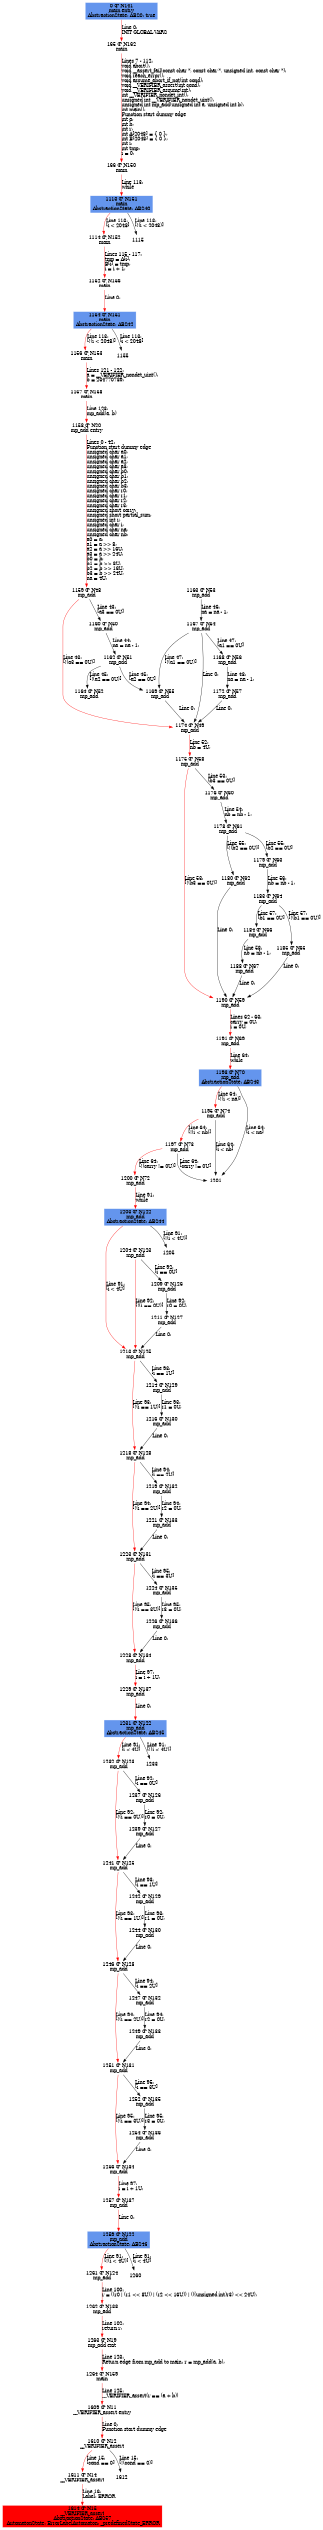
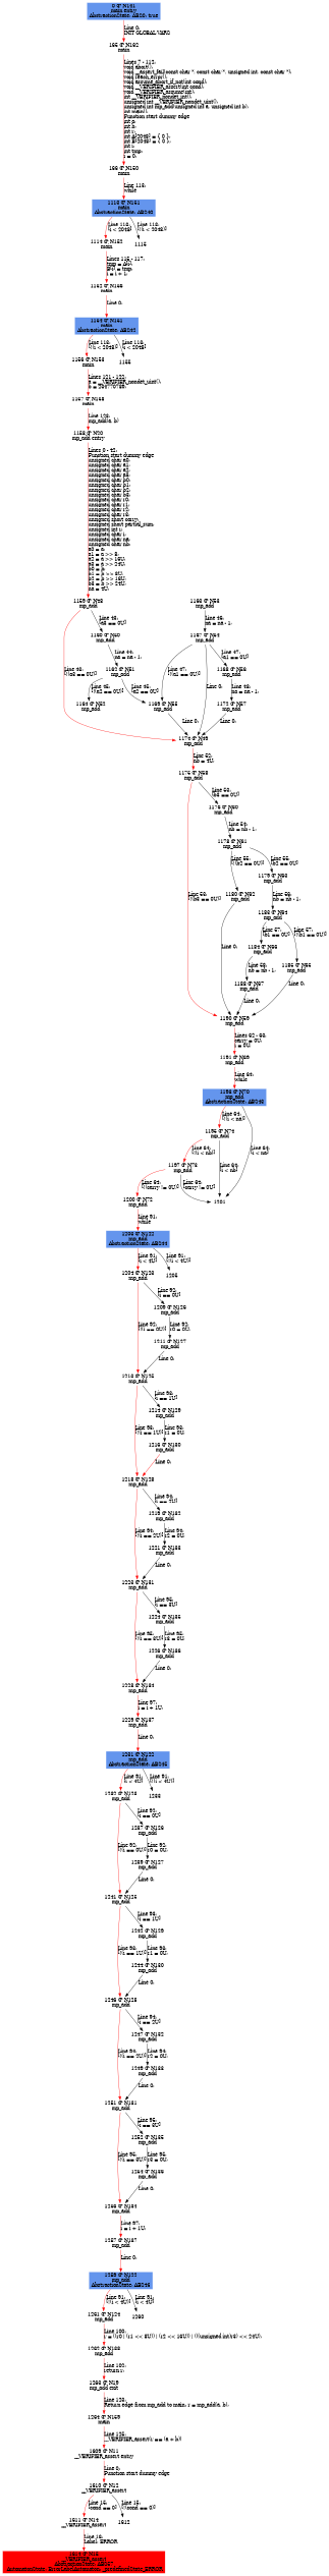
  digraph {
    node [color=white shape=box style=filled]
    n1 [fillcolor=cornflowerblue label="0 @ N141\nmain entry\nAbstractionState: ABS0: true\n"]
    n2 [label="165 @ N162\nmain\n"]
    n3 [label="166 @ N150\nmain\n"]
    n4 [fillcolor=cornflowerblue label="1113 @ N151\nmain\nAbstractionState: ABS40\n"]
    n5 [label="1114 @ N152\nmain\n"]
    1115
    n7 [label="1152 @ N156\nmain\n"]
    n8 [fillcolor=cornflowerblue label="1154 @ N151\nmain\nAbstractionState: ABS42\n"]
    n9 [label="1156 @ N153\nmain\n"]
    1155
    n11 [label="1157 @ N158\nmain\n"]
    n12 [label="1158 @ N20\nmp_add entry\n"]
    n13 [label="1159 @ N48\nmp_add\n"]
    n14 [label="1174 @ N49\nmp_add\n"]
    n15 [label="1160 @ N50\nmp_add\n"]
    n16 [label="1175 @ N58\nmp_add\n"]
    n17 [label="1162 @ N51\nmp_add\n"]
    n18 [label="1190 @ N59\nmp_add\n"]
    n19 [label="1176 @ N60\nmp_add\n"]
    n20 [label="1191 @ N69\nmp_add\n"]
    n21 [label="1178 @ N61\nmp_add\n"]
    n22 [fillcolor=cornflowerblue label="1193 @ N70\nmp_add\nAbstractionState: ABS43\n"]
    n23 [label="1195 @ N74\nmp_add\n"]
    1201
    n25 [label="1197 @ N73\nmp_add\n"]
    n26 [label="1200 @ N72\nmp_add\n"]
    n27 [fillcolor=cornflowerblue label="1203 @ N122\nmp_add\nAbstractionState: ABS44\n"]
    n28 [label="1204 @ N123\nmp_add\n"]
    1205
    n30 [label="1213 @ N125\nmp_add\n"]
    n31 [label="1209 @ N126\nmp_add\n"]
    n32 [label="1218 @ N128\nmp_add\n"]
    n33 [label="1214 @ N129\nmp_add\n"]
    n34 [label="1211 @ N127\nmp_add\n"]
    n35 [label="1223 @ N131\nmp_add\n"]
    n36 [label="1219 @ N132\nmp_add\n"]
    n37 [label="1216 @ N130\nmp_add\n"]
    n38 [label="1228 @ N134\nmp_add\n"]
    n39 [label="1224 @ N135\nmp_add\n"]
    n40 [label="1221 @ N133\nmp_add\n"]
    n41 [label="1229 @ N137\nmp_add\n"]
    n42 [label="1226 @ N136\nmp_add\n"]
    n43 [fillcolor=cornflowerblue label="1231 @ N122\nmp_add\nAbstractionState: ABS45\n"]
    n44 [label="1232 @ N123\nmp_add\n"]
    1233
    n46 [label="1241 @ N125\nmp_add\n"]
    n47 [label="1237 @ N126\nmp_add\n"]
    n48 [label="1246 @ N128\nmp_add\n"]
    n49 [label="1242 @ N129\nmp_add\n"]
    n50 [label="1239 @ N127\nmp_add\n"]
    n51 [label="1251 @ N131\nmp_add\n"]
    n52 [label="1247 @ N132\nmp_add\n"]
    n53 [label="1244 @ N130\nmp_add\n"]
    n54 [label="1256 @ N134\nmp_add\n"]
    n55 [label="1252 @ N135\nmp_add\n"]
    n56 [label="1249 @ N133\nmp_add\n"]
    n57 [label="1257 @ N137\nmp_add\n"]
    n58 [label="1254 @ N136\nmp_add\n"]
    n59 [fillcolor=cornflowerblue label="1259 @ N122\nmp_add\nAbstractionState: ABS46\n"]
    n60 [label="1261 @ N124\nmp_add\n"]
    1260
    n62 [label="1262 @ N138\nmp_add\n"]
    n63 [label="1263 @ N19\nmp_add exit\n"]
    n64 [label="1264 @ N159\nmain\n"]
    n65 [label="1609 @ N11\n__VERIFIER_assert entry\n"]
    n66 [label="1610 @ N12\n__VERIFIER_assert\n"]
    n67 [label="1611 @ N14\n__VERIFIER_assert\n"]
    1612
    n69 [fillcolor=red label="1614 @ N15\n__VERIFIER_assert\nAbstractionState: ABS57\n AutomatonState: ErrorLabelAutomaton: _predefinedState_ERROR\n"]
    n70 [label="1180 @ N62\nmp_add\n"]
    n71 [label="1179 @ N63\nmp_add\n"]
    n72 [label="1183 @ N64\nmp_add\n"]
    n73 [label="1185 @ N65\nmp_add\n"]
    n74 [label="1184 @ N66\nmp_add\n"]
    n75 [label="1188 @ N67\nmp_add\n"]
    n76 [label="1164 @ N52\nmp_add\n"]
    n77 [label="1169 @ N55\nmp_add\n"]
    n78 [label="1163 @ N53\nmp_add\n"]
    n79 [label="1167 @ N54\nmp_add\n"]
    n80 [label="1168 @ N56\nmp_add\n"]
    n81 [label="1172 @ N57\nmp_add\n"]
    n1 -> n2 [color=red label="Line 0: \lINIT GLOBAL VARS\l"]
    n2 -> n3 [color=red label="Lines 7 - 112: \lvoid abort();\lvoid __assert_fail(const char *, const char *, unsigned int, const char *);\lvoid reach_error();\lvoid assume_abort_if_not(int cond);\lvoid __VERIFIER_assert(int cond);\lvoid __VERIFIER_assume(int);\lint __VERIFIER_nondet_int();\lunsigned int __VERIFIER_nondet_uint();\lunsigned int mp_add(unsigned int a, unsigned int b);\lint main();\lFunction start dummy edge\lint a;\lint b;\lint r;\lint A[2048] = { 0 };\lint B[2048] = { 0 };\lint i;\lint tmp;\li = 0;\l"]
    n3 -> n4 [color=red label="Line 113: \lwhile\l"]
    n4 -> n5 [color=red label="Line 113: \l[i < 2048]\l"]
    n4 -> 1115 [label="Line 113: \l[!(i < 2048)]\l"]
    n5 -> n7 [color=red label="Lines 115 - 117: \ltmp = A[i];\lB[i] = tmp;\li = i + 1;\l"]
    n7 -> n8 [color=red label="Line 0: \l\l"]
    n8 -> n9 [color=red label="Line 113: \l[!(i < 2048)]\l"]
    n8 -> 1155 [label="Line 113: \l[i < 2048]\l"]
    n9 -> n11 [color=red label="Lines 121 - 122: \la = __VERIFIER_nondet_uint();\lb = 234770789;\l"]
    n11 -> n12 [color=red label="Line 123: \lmp_add(a, b)\l"]
    n12 -> n13 [color=red label="Lines 0 - 42: \lFunction start dummy edge\lunsigned char a0;\lunsigned char a1;\lunsigned char a2;\lunsigned char a3;\lunsigned char b0;\lunsigned char b1;\lunsigned char b2;\lunsigned char b3;\lunsigned char r0;\lunsigned char r1;\lunsigned char r2;\lunsigned char r3;\lunsigned short carry;\lunsigned short partial_sum;\lunsigned int r;\lunsigned char i;\lunsigned char na;\lunsigned char nb;\la0 = a;\la1 = a >> 8;\la2 = a >> 16U;\la3 = a >> 24U;\lb0 = b;\lb1 = b >> 8U;\lb2 = b >> 16U;\lb3 = b >> 24U;\lna = 4U;\l"]
    n13 -> n14 [color=red label="Line 43: \l[!(a3 == 0U)]\l"]
    n13 -> n15 [label="Line 43: \l[a3 == 0U]\l"]
    n14 -> n16 [color=red label="Line 52: \lnb = 4U;\l"]
    n15 -> n17 [label="Line 44: \lna = na - 1;\l"]
    n16 -> n18 [color=red label="Line 53: \l[!(b3 == 0U)]\l"]
    n16 -> n19 [label="Line 53: \l[b3 == 0U]\l"]
    n17 -> n76 [label="Line 45: \l[!(a2 == 0U)]\l"]
    n17 -> n77 [label="Line 45: \l[a2 == 0U]\l"]
    n18 -> n20 [color=red label="Lines 62 - 63: \lcarry = 0U;\li = 0U;\l"]
    n19 -> n21 [label="Line 54: \lnb = nb - 1;\l"]
    n20 -> n22 [color=red label="Line 64: \lwhile\l"]
    n21 -> n70 [label="Line 55: \l[!(b2 == 0U)]\l"]
    n21 -> n71 [label="Line 55: \l[b2 == 0U]\l"]
    n22 -> n23 [color=red label="Line 64: \l[!(i < na)]\l"]
    n22 -> 1201 [label="Line 64: \l[i < na]\l"]
    n23 -> 1201 [label="Line 64: \l[i < nb]\l"]
    n23 -> n25 [color=red label="Line 64: \l[!(i < nb)]\l"]
    n25 -> 1201 [label="Line 64: \l[carry != 0U]\l"]
    n25 -> n26 [color=red label="Line 64: \l[!(carry != 0U)]\l"]
    n26 -> n27 [color=red label="Line 91: \lwhile\l"]
-   n27 -> n30 [color=red label="Line 91: \l[i < 4U]\l"]
+   n27 -> n28 [color=red label="Line 91: \l[i < 4U]\l"]
    n27 -> 1205 [label="Line 91: \l[!(i < 4U)]\l"]
    n28 -> n30 [color=red label="Line 92: \l[!(i == 0U)]\l"]
    n28 -> n31 [label="Line 92: \l[i == 0U]\l"]
    n30 -> n32 [color=red label="Line 93: \l[!(i == 1U)]\l"]
    n30 -> n33 [label="Line 93: \l[i == 1U]\l"]
    n31 -> n34 [label="Line 92: \lr0 = 0U;\l"]
    n32 -> n35 [color=red label="Line 94: \l[!(i == 2U)]\l"]
    n32 -> n36 [label="Line 94: \l[i == 2U]\l"]
    n33 -> n37 [label="Line 93: \lr1 = 0U;\l"]
    n34 -> n30 [label="Line 0: \l\l"]
    n35 -> n38 [color=red label="Line 95: \l[!(i == 3U)]\l"]
    n35 -> n39 [label="Line 95: \l[i == 3U]\l"]
    n36 -> n40 [label="Line 94: \lr2 = 0U;\l"]
-   n37 -> n32 [label="Line 0: \l\l"]
+   n37 -> n32 [label="Line 0: \l\l" color=red]
    n38 -> n41 [color=red label="Line 97: \li = i + 1U;\l"]
    n39 -> n42 [label="Line 95: \lr3 = 0U;\l"]
    n40 -> n35 [label="Line 0: \l\l"]
    n41 -> n43 [color=red label="Line 0: \l\l"]
    n42 -> n38 [label="Line 0: \l\l"]
    n43 -> n44 [color=red label="Line 91: \l[i < 4U]\l"]
    n43 -> 1233 [label="Line 91: \l[!(i < 4U)]\l"]
    n44 -> n46 [color=red label="Line 92: \l[!(i == 0U)]\l"]
    n44 -> n47 [label="Line 92: \l[i == 0U]\l"]
    n46 -> n48 [color=red label="Line 93: \l[!(i == 1U)]\l"]
    n46 -> n49 [label="Line 93: \l[i == 1U]\l"]
    n47 -> n50 [label="Line 92: \lr0 = 0U;\l"]
    n48 -> n51 [color=red label="Line 94: \l[!(i == 2U)]\l"]
    n48 -> n52 [label="Line 94: \l[i == 2U]\l"]
    n49 -> n53 [label="Line 93: \lr1 = 0U;\l"]
    n50 -> n46 [label="Line 0: \l\l"]
    n51 -> n54 [color=red label="Line 95: \l[!(i == 3U)]\l"]
    n51 -> n55 [label="Line 95: \l[i == 3U]\l"]
    n52 -> n56 [label="Line 94: \lr2 = 0U;\l"]
    n53 -> n48 [label="Line 0: \l\l"]
    n54 -> n57 [color=red label="Line 97: \li = i + 1U;\l"]
    n55 -> n58 [label="Line 95: \lr3 = 0U;\l"]
    n56 -> n51 [label="Line 0: \l\l"]
    n57 -> n59 [color=red label="Line 0: \l\l"]
    n58 -> n54 [label="Line 0: \l\l"]
    n59 -> n60 [color=red label="Line 91: \l[!(i < 4U)]\l"]
    n59 -> 1260 [label="Line 91: \l[i < 4U]\l"]
    n60 -> n62 [color=red label="Line 100: \lr = ((r0 | (r1 << 8U)) | (r2 << 16U)) | (((unsigned int)r3) << 24U);\l"]
    n62 -> n63 [color=red label="Line 102: \lreturn r;\l"]
    n63 -> n64 [color=red label="Line 123: \lReturn edge from mp_add to main: r = mp_add(a, b);\l"]
    n64 -> n65 [color=red label="Line 125: \l__VERIFIER_assert(r == (a + b))\l"]
    n65 -> n66 [color=red label="Line 0: \lFunction start dummy edge\l"]
    n66 -> n67 [color=red label="Line 15: \l[cond == 0]\l"]
    n66 -> 1612 [label="Line 15: \l[!(cond == 0)]\l"]
    n67 -> n69 [color=red label="Line 16: \lLabel: ERROR\l"]
    n70 -> n18 [label="Line 0: \l\l"]
    n71 -> n72 [label="Line 56: \lnb = nb - 1;\l"]
    n72 -> n73 [label="Line 57: \l[!(b1 == 0U)]\l"]
    n72 -> n74 [label="Line 57: \l[b1 == 0U]\l"]
    n73 -> n18 [label="Line 0: \l\l"]
    n74 -> n75 [label="Line 58: \lnb = nb - 1;\l"]
    n75 -> n18 [label="Line 0: \l\l"]
    n77 -> n14 [label="Line 0: \l\l"]
    n78 -> n79 [label="Line 46: \lna = na - 1;\l"]
    n79 -> n14 [label="Line 0: \l\l"]
    n79 -> n77 [label="Line 47: \l[!(a1 == 0U)]\l"]
    n79 -> n80 [label="Line 47: \l[a1 == 0U]\l"]
    n80 -> n81 [label="Line 48: \lna = na - 1;\l"]
    n81 -> n14 [label="Line 0: \l\l"]
  }
